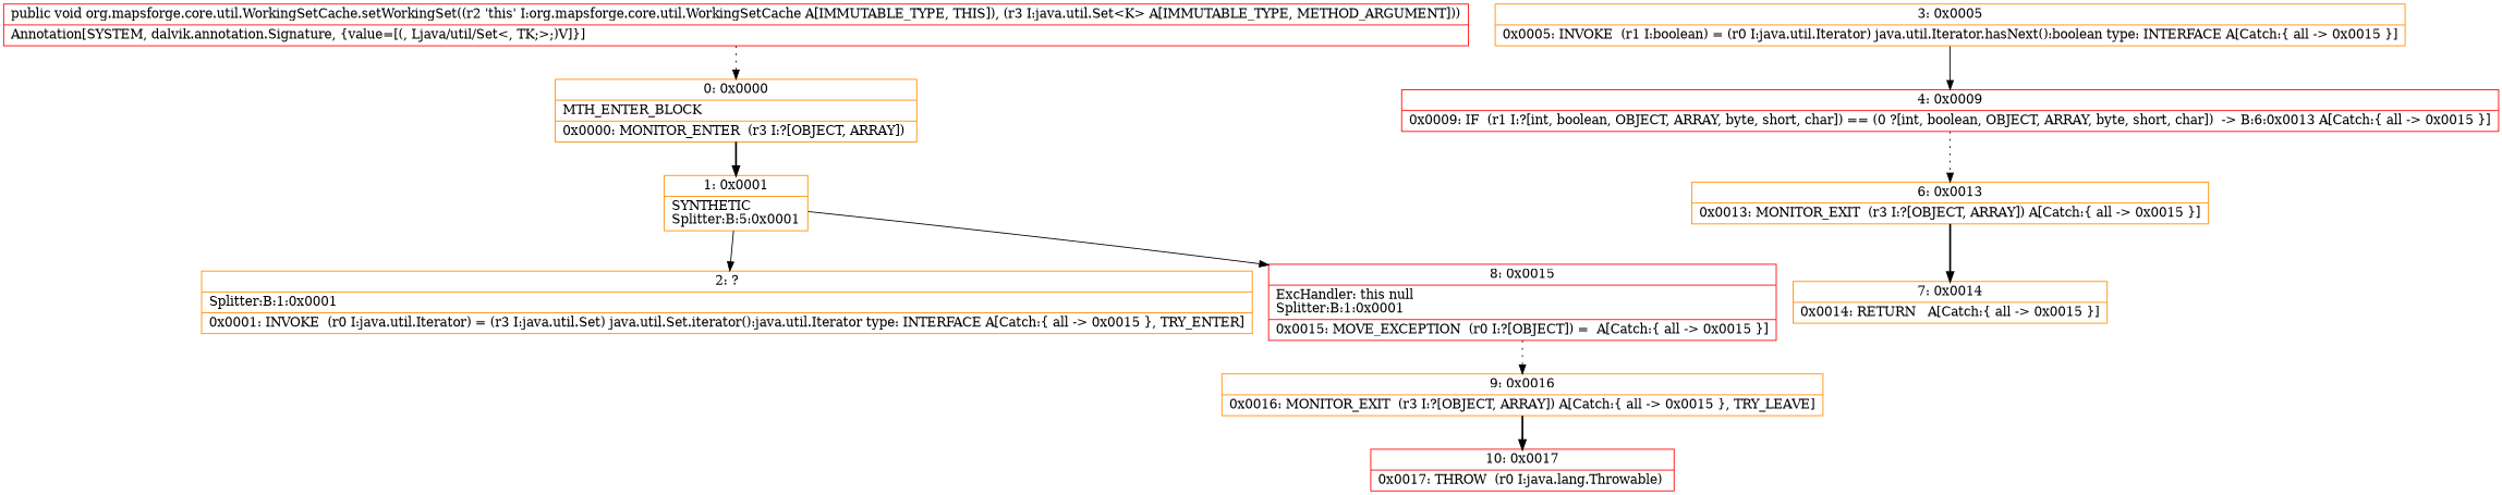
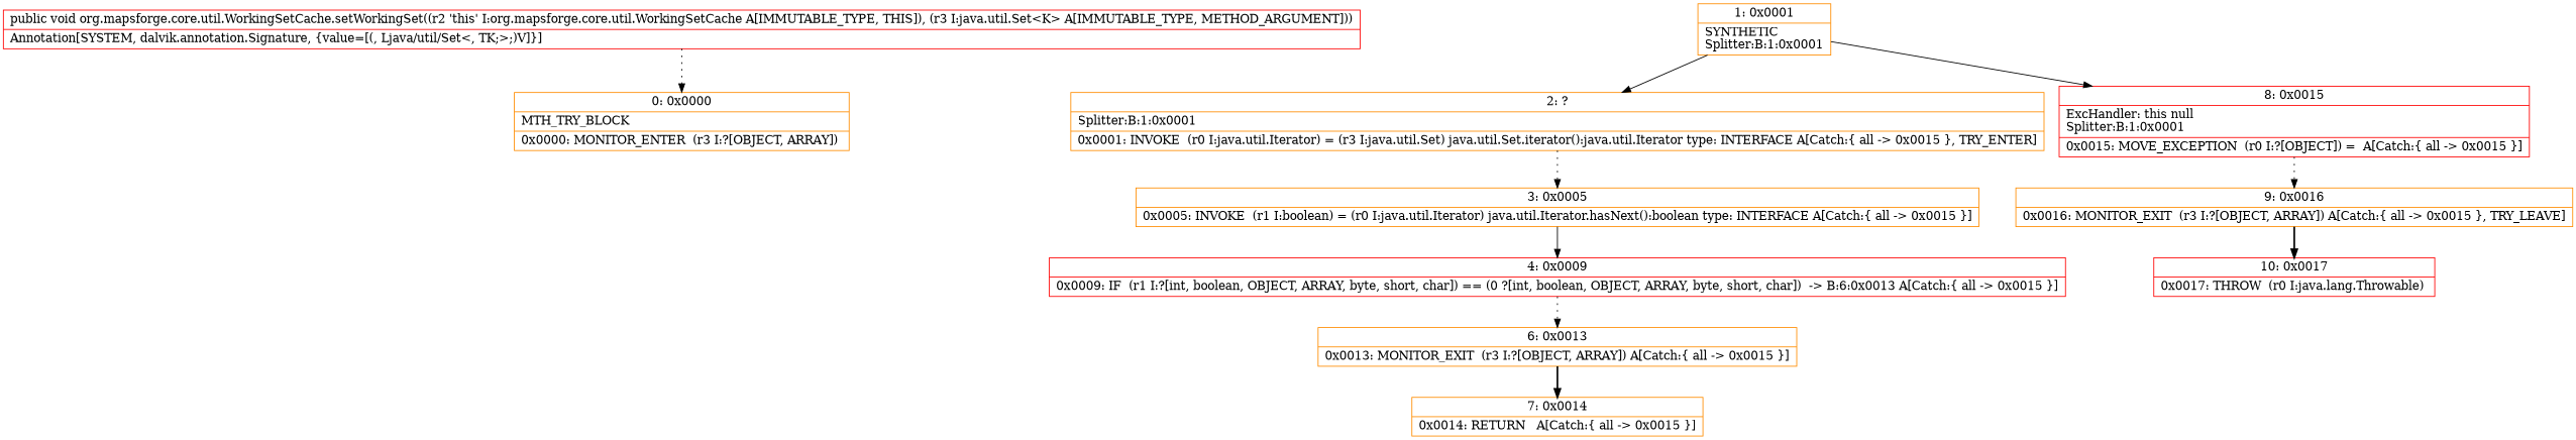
  digraph {
    node [color=darkorange shape=record]
    edge [style=dotted]
-   n1 [label="{0\:\ 0x0000|MTH_ENTER_BLOCK\l|0x0000: MONITOR_ENTER  (r3 I:?[OBJECT, ARRAY]) \l}"]
-   n2 [label="{1\:\ 0x0001|SYNTHETIC\lSplitter:B:5:0x0001\l}"]
+   n1 [label="{0\:\ 0x0000|MTH_TRY_BLOCK\l|0x0000: MONITOR_ENTER  (r3 I:?[OBJECT, ARRAY]) \l}"]
+   n2 [label="{1\:\ 0x0001|SYNTHETIC\lSplitter:B:1:0x0001\l}"]
    n3 [label="{2\:\ ?|Splitter:B:1:0x0001\l|0x0001: INVOKE  (r0 I:java.util.Iterator) = (r3 I:java.util.Set) java.util.Set.iterator():java.util.Iterator type: INTERFACE A[Catch:\{ all \-\> 0x0015 \}, TRY_ENTER]\l}"]
    n4 [color=red label="{8\:\ 0x0015|ExcHandler: this null\lSplitter:B:1:0x0001\l|0x0015: MOVE_EXCEPTION  (r0 I:?[OBJECT]) =  A[Catch:\{ all \-\> 0x0015 \}]\l}"]
    n5 [label="{3\:\ 0x0005|0x0005: INVOKE  (r1 I:boolean) = (r0 I:java.util.Iterator) java.util.Iterator.hasNext():boolean type: INTERFACE A[Catch:\{ all \-\> 0x0015 \}]\l}"]
    n6 [label="{9\:\ 0x0016|0x0016: MONITOR_EXIT  (r3 I:?[OBJECT, ARRAY]) A[Catch:\{ all \-\> 0x0015 \}, TRY_LEAVE]\l}"]
    n7 [color=red label="{4\:\ 0x0009|0x0009: IF  (r1 I:?[int, boolean, OBJECT, ARRAY, byte, short, char]) == (0 ?[int, boolean, OBJECT, ARRAY, byte, short, char])  \-\> B:6:0x0013 A[Catch:\{ all \-\> 0x0015 \}]\l}"]
    n8 [label="{6\:\ 0x0013|0x0013: MONITOR_EXIT  (r3 I:?[OBJECT, ARRAY]) A[Catch:\{ all \-\> 0x0015 \}]\l}"]
    n9 [label="{7\:\ 0x0014|0x0014: RETURN   A[Catch:\{ all \-\> 0x0015 \}]\l}"]
    n10 [color=red label="{10\:\ 0x0017|0x0017: THROW  (r0 I:java.lang.Throwable) \l}"]
    n11 [color=red label="{public void org.mapsforge.core.util.WorkingSetCache.setWorkingSet((r2 'this' I:org.mapsforge.core.util.WorkingSetCache A[IMMUTABLE_TYPE, THIS]), (r3 I:java.util.Set\<K\> A[IMMUTABLE_TYPE, METHOD_ARGUMENT]))  | Annotation[SYSTEM, dalvik.annotation.Signature, \{value=[(, Ljava\/util\/Set\<, TK;\>;)V]\}]\l}"]
-   n1 -> n2 [style=bold]
    n2 -> n3 [style=solid]
    n2 -> n4 [style=solid]
+   n3 -> n5
    n4 -> n6
    n5 -> n7 [style=solid]
    n6 -> n10 [style=bold]
    n7 -> n8
    n8 -> n9 [style=bold]
    n11 -> n1
  }
